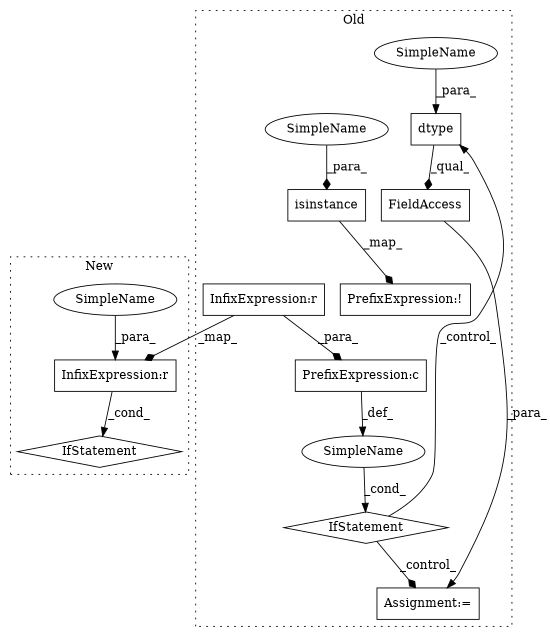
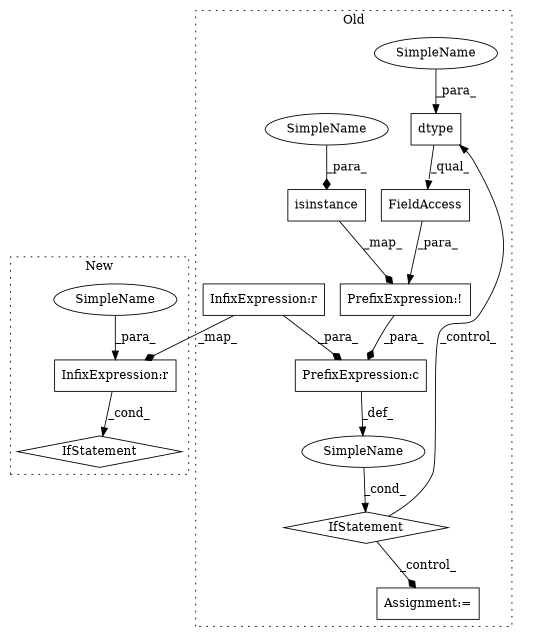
  digraph {
    node [a=42 l=4 shape=box]
    edge [arrowhead=diamond]
    n1 [a=32 l="6,1" label=dtype s="4453,4464"]
    n2 [a=7 l=1 label="Assignment:=" s=4446]
    n3 [a=25 l="4,2" label=IfStatement s="4383,4431" shape=diamond]
    n4 [label=SimpleName shape=ellipse l=""]
    n5 [a=22 l=23 label=FieldAccess s=4447]
    n6 [a=38 l=1 label="PrefixExpression:!" s=4406]
    n7 [a=27 label="PrefixExpression:c" s=4402]
    n8 [a=27 label="InfixExpression:r" s=4393]
    n9 [a=32 l="11,1" label=isinstance s="4407,4430"]
    n10 [l=5 label=SimpleName s=4459 shape=ellipse]
    n11 [l=5 label=SimpleName s=4418 shape=ellipse]
    n12 [a=25 l=3 label=IfStatement s=4180 shape=diamond]
    n13 [a=27 label="InfixExpression:r" s=4171]
    n14 [l=5 label=SimpleName s=3676 shape=ellipse]
    subgraph cluster_1 {
      label=Old
      style=dotted
      n1
      n2
      n3
      n4
      n5
      n6
      n7
      n8
      n9
      n10
      n11
    }
    subgraph cluster_2 {
      label=New
      style=dotted
      n12
      n13
      n14
    }
-   n1 -> n5 [label=_qual_]
+   n1 -> n5 [arrowhead=normal label=_qual_]
    n3 -> n1 [arrowhead=normal label=_control_]
    n3 -> n2 [label=_control_]
    n4 -> n3 [arrowhead=normal label=_cond_]
-   n5 -> n2 [arrowhead=normal label=_para_]
+   n5 -> n6 [arrowhead=normal label=_para_]
+   n6 -> n7 [label=_para_]
    n7 -> n4 [arrowhead=normal label=_def_]
    n8 -> n7 [label=_para_]
    n8 -> n13 [label=_map_]
    n9 -> n6 [label=_map_]
    n10 -> n1 [arrowhead=normal label=_para_]
    n11 -> n9 [label=_para_]
    n13 -> n12 [arrowhead=normal label=_cond_]
    n14 -> n13 [arrowhead=normal label=_para_]
  }
